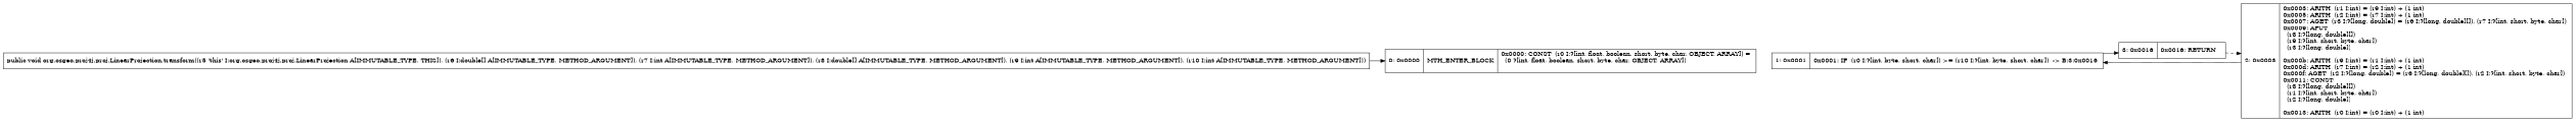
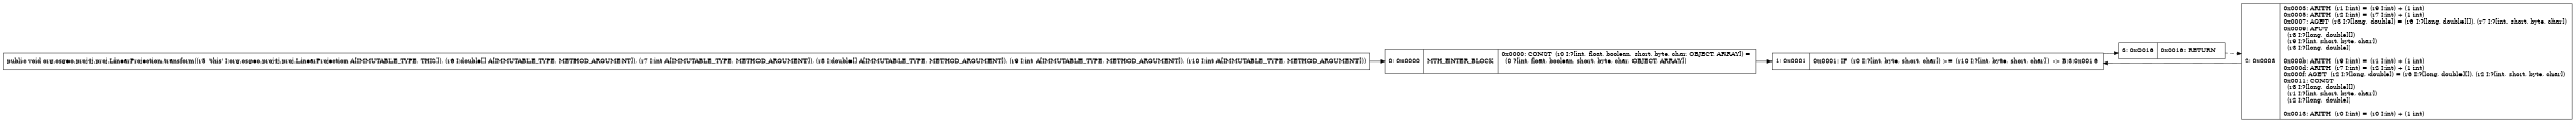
  digraph {
    rankdir=LR
    node [shape=record]
    n1 [label="{0\:\ 0x0000|MTH_ENTER_BLOCK\l|0x0000: CONST  (r0 I:?[int, float, boolean, short, byte, char, OBJECT, ARRAY]) = \l  (0 ?[int, float, boolean, short, byte, char, OBJECT, ARRAY])\l \l}"]
    n2 [label="{1\:\ 0x0001|0x0001: IF  (r0 I:?[int, byte, short, char]) \>= (r10 I:?[int, byte, short, char])  \-\> B:3:0x0016 \l}"]
    n3 [label="{3\:\ 0x0016|0x0016: RETURN   \l}"]
    n4 [label="{2\:\ 0x0003|0x0003: ARITH  (r1 I:int) = (r9 I:int) + (1 int) \l0x0005: ARITH  (r2 I:int) = (r7 I:int) + (1 int) \l0x0007: AGET  (r3 I:?[long, double]) = (r6 I:?[long, double][]), (r7 I:?[int, short, byte, char]) \l0x0009: APUT  \l  (r8 I:?[long, double][])\l  (r9 I:?[int, short, byte, char])\l  (r3 I:?[long, double])\l \l0x000b: ARITH  (r9 I:int) = (r1 I:int) + (1 int) \l0x000d: ARITH  (r7 I:int) = (r2 I:int) + (1 int) \l0x000f: AGET  (r2 I:?[long, double]) = (r6 I:?[long, double][]), (r2 I:?[int, short, byte, char]) \l0x0011: CONST  \l  (r8 I:?[long, double][])\l  (r1 I:?[int, short, byte, char])\l  (r2 I:?[long, double])\l \l0x0013: ARITH  (r0 I:int) = (r0 I:int) + (1 int) \l}"]
    n5 [label="{public void org.osgeo.proj4j.proj.LinearProjection.transform((r5 'this' I:org.osgeo.proj4j.proj.LinearProjection A[IMMUTABLE_TYPE, THIS]), (r6 I:double[] A[IMMUTABLE_TYPE, METHOD_ARGUMENT]), (r7 I:int A[IMMUTABLE_TYPE, METHOD_ARGUMENT]), (r8 I:double[] A[IMMUTABLE_TYPE, METHOD_ARGUMENT]), (r9 I:int A[IMMUTABLE_TYPE, METHOD_ARGUMENT]), (r10 I:int A[IMMUTABLE_TYPE, METHOD_ARGUMENT])) }"]
+   n1 -> n2
    n2 -> n3
    n3 -> n4 [style=dashed]
    n4 -> n2
    n5 -> n1
  }
